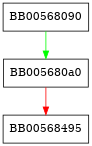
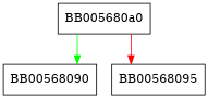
  digraph {
    splines=ortho
    node [shape=box]
    BB00568090
    BB005680a0
-   BB00568095 [label=BB00568495]
-   BB00568090 -> BB005680a0 [color=green]
+   BB00568095
+   BB005680a0 -> BB00568090 [color=green]
    BB005680a0 -> BB00568095 [color=red]
  }
